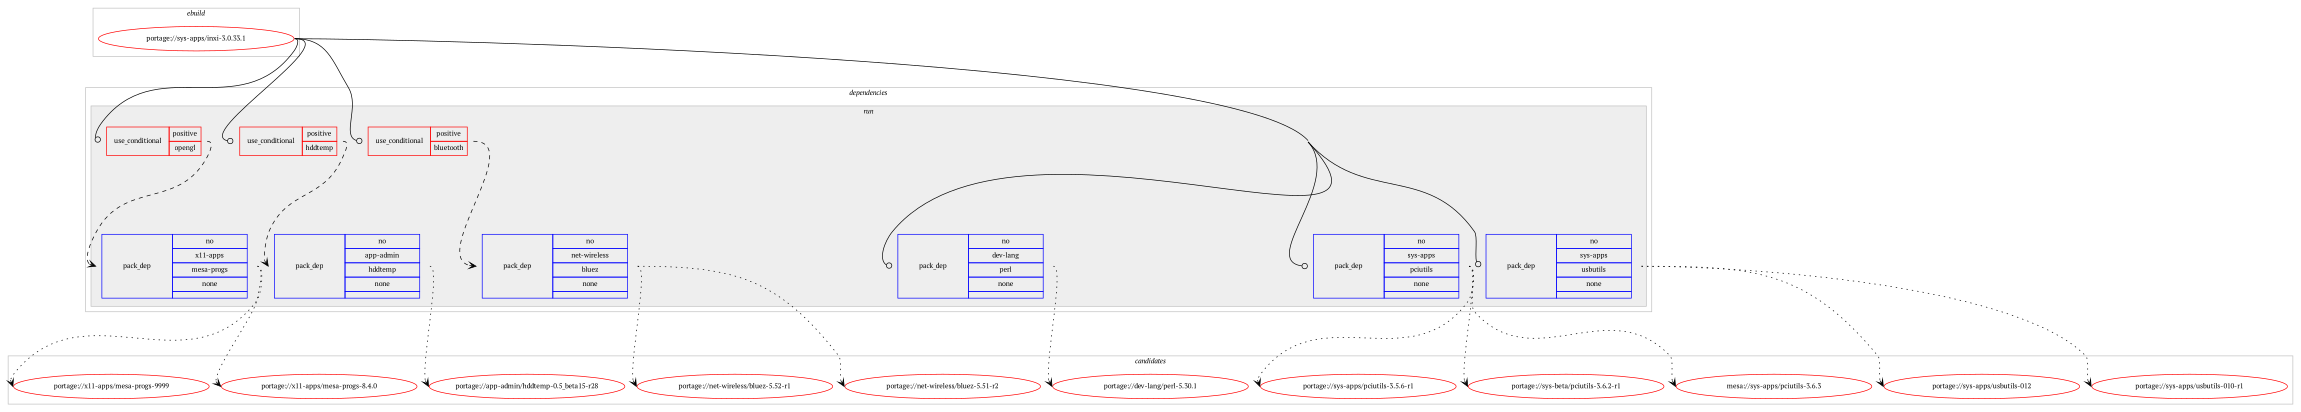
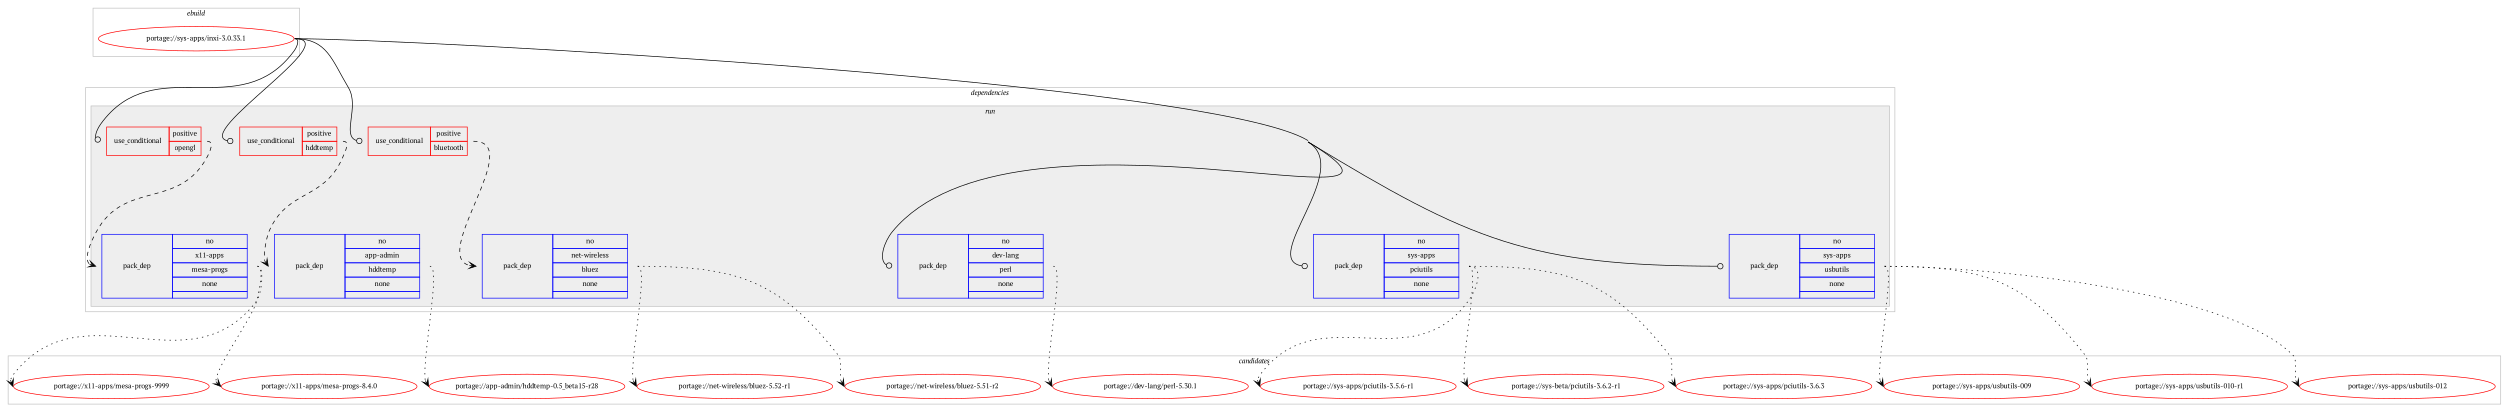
  digraph {
    compound=true
    concentrate=true
    fontname="PT Serif"
    fontsize=10
    newrank=true
    rankdir=TB
    ranksep=1.5
    node [color=red fontname="PT Serif" fontsize=10]
    edge [arrowhead=vee fontname="PT Serif" headport=w style=dotted tailport=e weight=100]
    n1 [label="portage://sys-apps/inxi-3.0.33.1" width=4]
    n2 [color=blue label=<<TABLE BORDER="0" CELLBORDER="1" CELLSPACING="0" CELLPADDING="4" WIDTH="220"><TR><TD ROWSPAN="6" CELLPADDING="30">pack_dep</TD></TR><TR><TD WIDTH="110">no</TD></TR><TR><TD>net-wireless</TD></TR><TR><TD>bluez</TD></TR><TR><TD>none</TD></TR><TR><TD></TD></TR></TABLE>> shape=none]
    n3 [label=<<TABLE BORDER="0" CELLBORDER="1" CELLSPACING="0" CELLPADDING="4"><TR><TD ROWSPAN="3" CELLPADDING="10">use_conditional</TD></TR><TR><TD>positive</TD></TR><TR><TD>bluetooth</TD></TR></TABLE>> shape=none]
    n4 [color=blue label=<<TABLE BORDER="0" CELLBORDER="1" CELLSPACING="0" CELLPADDING="4" WIDTH="220"><TR><TD ROWSPAN="6" CELLPADDING="30">pack_dep</TD></TR><TR><TD WIDTH="110">no</TD></TR><TR><TD>app-admin</TD></TR><TR><TD>hddtemp</TD></TR><TR><TD>none</TD></TR><TR><TD></TD></TR></TABLE>> shape=none]
    n5 [label=<<TABLE BORDER="0" CELLBORDER="1" CELLSPACING="0" CELLPADDING="4"><TR><TD ROWSPAN="3" CELLPADDING="10">use_conditional</TD></TR><TR><TD>positive</TD></TR><TR><TD>hddtemp</TD></TR></TABLE>> shape=none]
    n6 [color=blue label=<<TABLE BORDER="0" CELLBORDER="1" CELLSPACING="0" CELLPADDING="4" WIDTH="220"><TR><TD ROWSPAN="6" CELLPADDING="30">pack_dep</TD></TR><TR><TD WIDTH="110">no</TD></TR><TR><TD>x11-apps</TD></TR><TR><TD>mesa-progs</TD></TR><TR><TD>none</TD></TR><TR><TD></TD></TR></TABLE>> shape=none]
    n7 [label=<<TABLE BORDER="0" CELLBORDER="1" CELLSPACING="0" CELLPADDING="4"><TR><TD ROWSPAN="3" CELLPADDING="10">use_conditional</TD></TR><TR><TD>positive</TD></TR><TR><TD>opengl</TD></TR></TABLE>> shape=none]
    n8 [color=blue label=<<TABLE BORDER="0" CELLBORDER="1" CELLSPACING="0" CELLPADDING="4" WIDTH="220"><TR><TD ROWSPAN="6" CELLPADDING="30">pack_dep</TD></TR><TR><TD WIDTH="110">no</TD></TR><TR><TD>dev-lang</TD></TR><TR><TD>perl</TD></TR><TR><TD>none</TD></TR><TR><TD></TD></TR></TABLE>> shape=none]
    n9 [color=blue label=<<TABLE BORDER="0" CELLBORDER="1" CELLSPACING="0" CELLPADDING="4" WIDTH="220"><TR><TD ROWSPAN="6" CELLPADDING="30">pack_dep</TD></TR><TR><TD WIDTH="110">no</TD></TR><TR><TD>sys-apps</TD></TR><TR><TD>pciutils</TD></TR><TR><TD>none</TD></TR><TR><TD></TD></TR></TABLE>> shape=none]
    n10 [color=blue label=<<TABLE BORDER="0" CELLBORDER="1" CELLSPACING="0" CELLPADDING="4" WIDTH="220"><TR><TD ROWSPAN="6" CELLPADDING="30">pack_dep</TD></TR><TR><TD WIDTH="110">no</TD></TR><TR><TD>sys-apps</TD></TR><TR><TD>usbutils</TD></TR><TR><TD>none</TD></TR><TR><TD></TD></TR></TABLE>> shape=none]
    n11 [label="portage://app-admin/hddtemp-0.5_beta15-r28" width=4]
    n12 [label="portage://net-wireless/bluez-5.52-r1" width=4]
    n13 [label="portage://net-wireless/bluez-5.51-r2" width=4]
    n14 [label="portage://x11-apps/mesa-progs-9999" width=4]
    n15 [label="portage://x11-apps/mesa-progs-8.4.0" width=4]
    n16 [label="portage://dev-lang/perl-5.30.1" width=4]
-   n17 [label="mesa://sys-apps/pciutils-3.6.3" width=4]
+   n17 [label="portage://sys-apps/pciutils-3.6.3" width=4]
    n18 [label="portage://sys-beta/pciutils-3.6.2-r1" width=4]
    n19 [label="portage://sys-apps/pciutils-3.5.6-r1" width=4]
    n20 [label="portage://sys-apps/usbutils-012" width=4]
    n21 [label="portage://sys-apps/usbutils-010-r1" width=4]
+   n22 [label="portage://sys-apps/usbutils-009" width=4]
    subgraph cluster_1 {
      color=gray
      label=<<i>ebuild</i>>
      rank=same
      n1
    }
    subgraph cluster_2 {
      color=gray
      label=<<i>dependencies</i>>
      subgraph cluster_3 {
        color=gray
        fillcolor="#eeeeee"
        label=<<i>compile</i>>
        style=filled
      }
      subgraph cluster_4 {
        color=gray
        fillcolor="#eeeeee"
        label=<<i>compile and run</i>>
        style=filled
      }
      subgraph cluster_5 {
        color=gray
        fillcolor="#eeeeee"
        label=<<i>run</i>>
        style=filled
        subgraph sub_6 {
          color=gray
          fillcolor="#eeeeee"
          label=<<i>run</i>>
          style=filled
          n3
          subgraph sub_7 {
            color=gray
            fillcolor="#eeeeee"
            label=<<i>run</i>>
            style=filled
            n2
          }
        }
        subgraph sub_8 {
          color=gray
          fillcolor="#eeeeee"
          label=<<i>run</i>>
          style=filled
          n5
          subgraph sub_9 {
            color=gray
            fillcolor="#eeeeee"
            label=<<i>run</i>>
            style=filled
            n4
          }
        }
        subgraph sub_10 {
          color=gray
          fillcolor="#eeeeee"
          label=<<i>run</i>>
          style=filled
          n7
          subgraph sub_11 {
            color=gray
            fillcolor="#eeeeee"
            label=<<i>run</i>>
            style=filled
            n6
          }
        }
        subgraph sub_12 {
          color=gray
          fillcolor="#eeeeee"
          label=<<i>run</i>>
          style=filled
          n8
        }
        subgraph sub_13 {
          color=gray
          fillcolor="#eeeeee"
          label=<<i>run</i>>
          style=filled
          n9
        }
        subgraph sub_14 {
          color=gray
          fillcolor="#eeeeee"
          label=<<i>run</i>>
          style=filled
          n10
        }
      }
    }
    subgraph cluster_15 {
      color=gray
      label=<<i>candidates</i>>
      rank=same
      subgraph sub_16 {
        color=black
        label=<<i>candidates</i>>
        nodesep=1
        rank=same
        n11
      }
      subgraph sub_17 {
        color=black
        label=<<i>candidates</i>>
        nodesep=1
        rank=same
        n12
        n13
      }
      subgraph sub_18 {
        color=black
        label=<<i>candidates</i>>
        nodesep=1
        rank=same
        n14
        n15
      }
      subgraph sub_19 {
        color=black
        label=<<i>candidates</i>>
        nodesep=1
        rank=same
        n16
      }
      subgraph sub_20 {
        color=black
        label=<<i>candidates</i>>
        nodesep=1
        rank=same
        n17
        n18
        n19
      }
      subgraph sub_21 {
        color=black
        label=<<i>candidates</i>>
        nodesep=1
        rank=same
        n20
        n21
+       n22
      }
    }
    n1 -> n3 [arrowhead=odot style=solid weight=20]
    n1 -> n5 [arrowhead=odot style=solid weight=20]
    n1 -> n7 [arrowhead=odot style=solid weight=20]
    n1 -> n8 [arrowhead=odot style=solid weight=20]
    n1 -> n9 [arrowhead=odot style=solid weight=20]
    n1 -> n10 [arrowhead=odot style=solid weight=20]
    n2 -> n12
    n2 -> n13
    n3 -> n2 [style=dashed weight=20]
    n4 -> n11
    n5 -> n4 [style=dashed weight=20]
    n6 -> n14
    n6 -> n15
    n7 -> n6 [style=dashed weight=20]
    n8 -> n16
    n9 -> n17
    n9 -> n18
    n9 -> n19
    n10 -> n20
    n10 -> n21
+   n10 -> n22
  }
